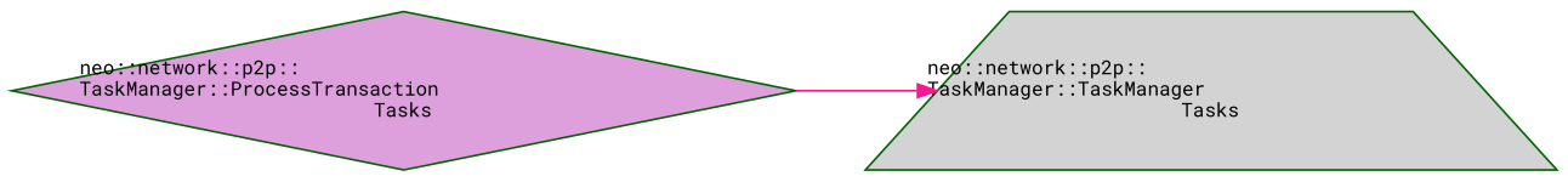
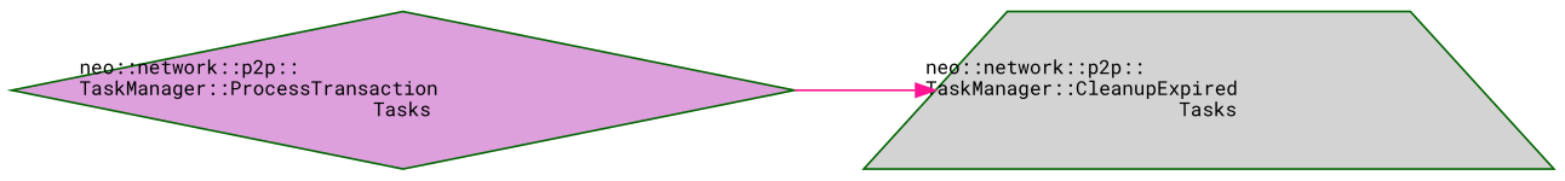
  digraph {
    rankdir=LR
    fontname="Roboto Mono"
    node [color=darkgreen fontname="Roboto Mono" fontsize=10 style=filled]
    n1 [fillcolor=plum fontcolor=black height=0.2 label="neo::network::p2p::\lTaskManager::ProcessTransaction\lTasks" shape=diamond width=0.4]
-   n2 [fillcolor=lightgrey height=0.2 label="neo::network::p2p::\lTaskManager::TaskManager\lTasks" shape=trapezium width=0.4]
+   n2 [fillcolor=lightgrey height=0.2 label="neo::network::p2p::\lTaskManager::CleanupExpired\lTasks" shape=trapezium width=0.4]
    n1 -> n2 [color=deeppink fontname="Roboto Mono" fontsize=10 labelfontname=Helvetica labelfontsize=10 style=solid]
  }
